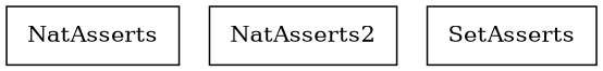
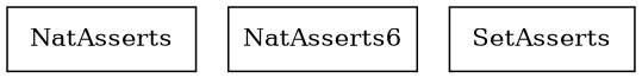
  digraph {
    node [shape=box]
    n1 [label=" NatAsserts "]
-   n2 [label=" NatAsserts2 "]
+   n2 [label=NatAsserts6]
    n3 [label=" SetAsserts "]
  }
